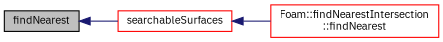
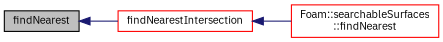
  digraph {
    fontname="IBM Plex Sans"
    rankdir=LR
    node [color=red fontname="IBM Plex Sans" fontsize=10 shape=record]
    edge [color=midnightblue dir=back fontname="IBM Plex Sans" fontsize=10 labelfontname=Helvetica labelfontsize=10 style=solid]
    n1 [color=black fillcolor=grey75 fontcolor=black height=0.2 label=findNearest style=filled width=0.4]
-   n2 [height=0.2 label=searchableSurfaces width=0.4]
-   n3 [height=0.2 label="Foam::findNearestIntersection\l::findNearest" width=0.4]
+   n2 [height=0.2 label=findNearestIntersection width=0.4]
+   n3 [height=0.2 label="Foam::searchableSurfaces\l::findNearest" width=0.4]
    n1 -> n2
    n2 -> n3
  }
